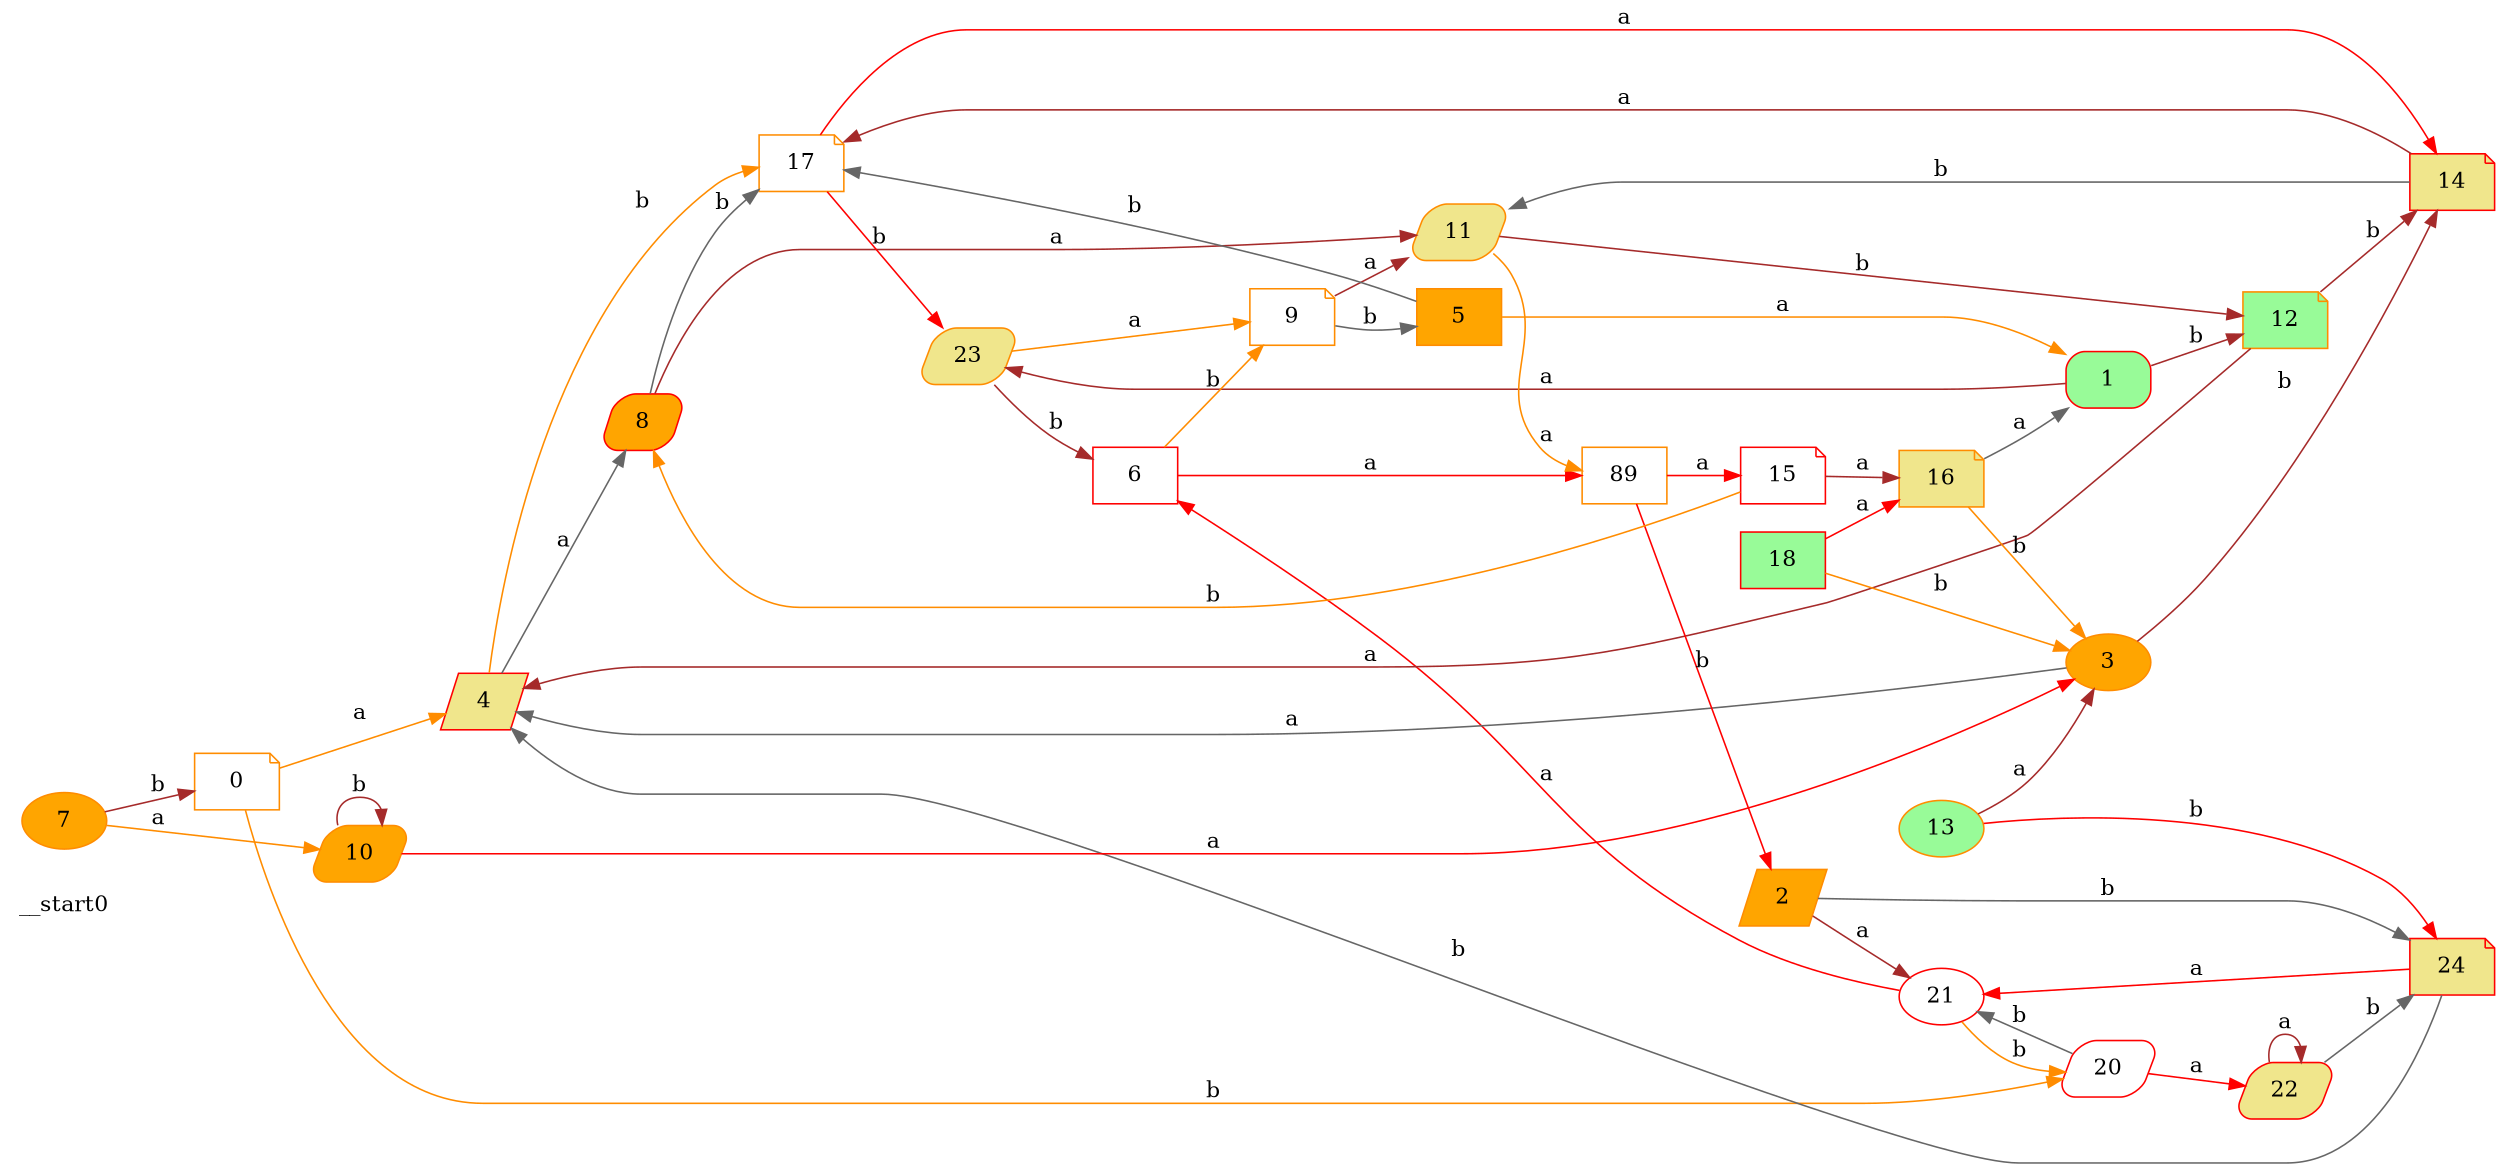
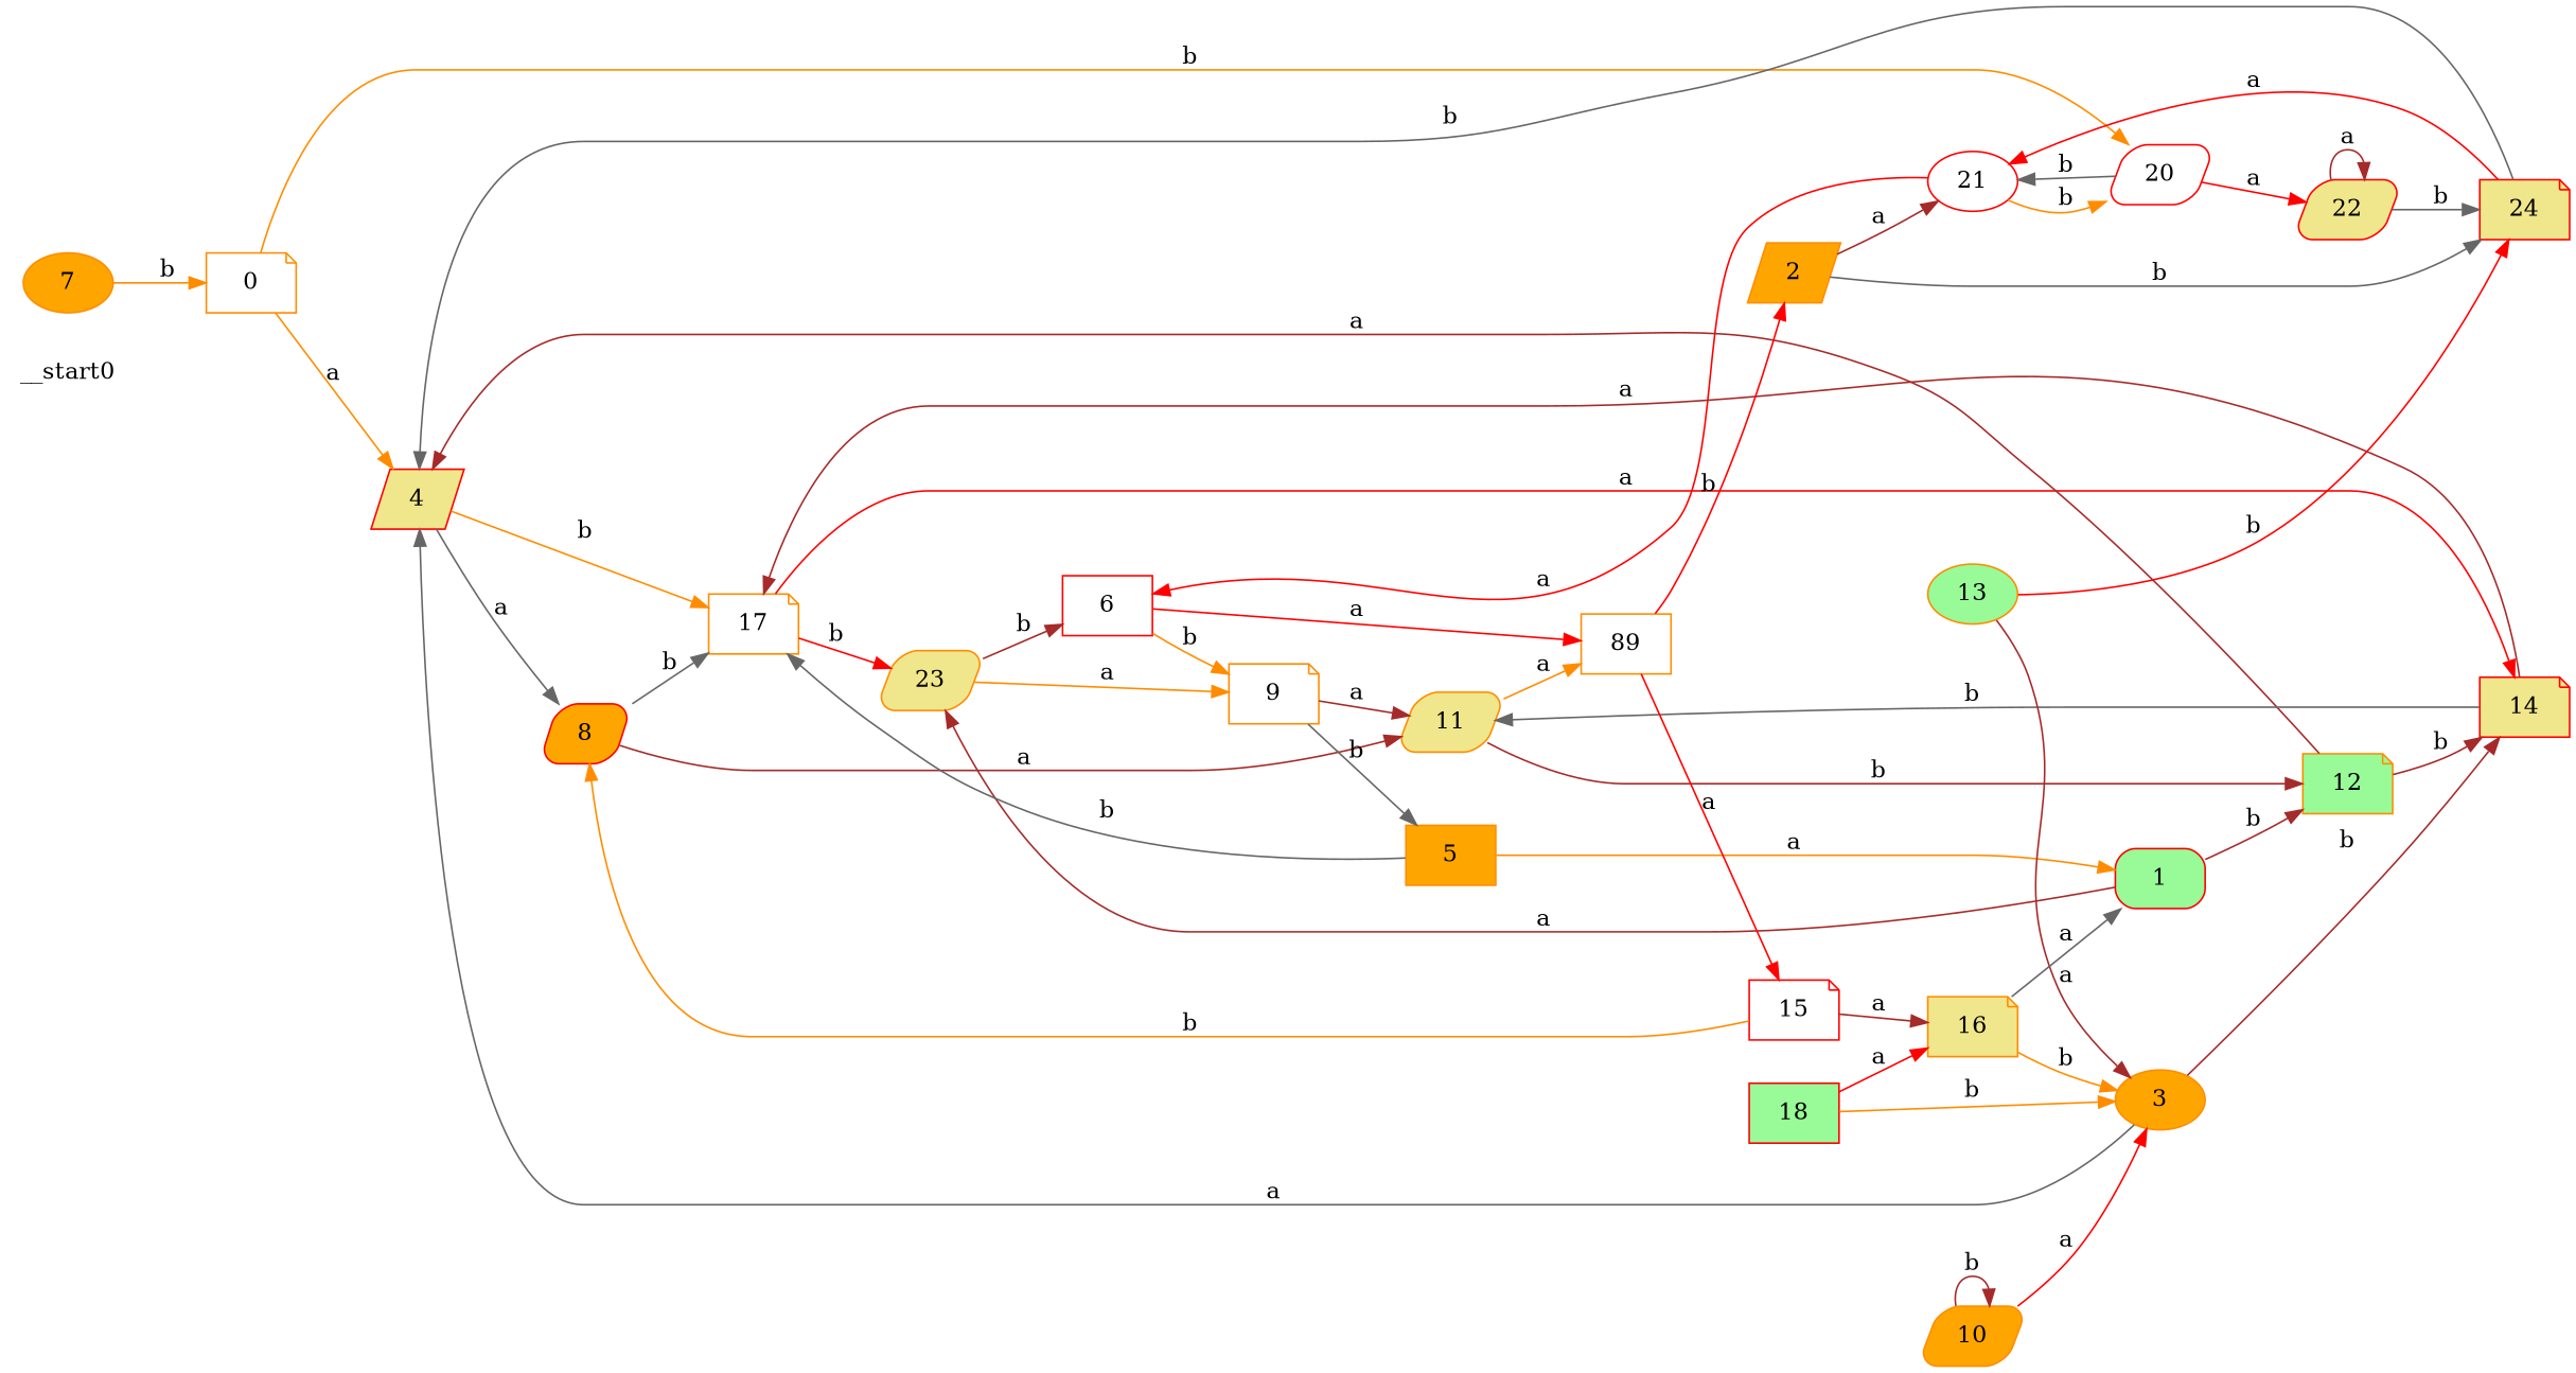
  digraph {
    rankdir=LR
    node [color=darkorange fillcolor=white shape=note style=filled]
    edge [color=brown]
    __start0 [shape=none]
    n2 [label=0]
    n3 [color=red fillcolor=khaki label=4 shape=parallelogram]
    n4 [color=red label=20 shape=parallelogram style="rounded,filled"]
    n5 [color=red fillcolor=orange label=8 shape=parallelogram style="rounded,filled"]
    n6 [label=17]
    n7 [color=red label=21 shape=ellipse style="rounded,filled"]
    n8 [color=red fillcolor=khaki label=22 shape=parallelogram style="rounded,filled"]
    n9 [color=red fillcolor=palegreen label=1 shape=box style="rounded,filled"]
    n10 [fillcolor=palegreen label=12]
    n11 [fillcolor=khaki label=23 shape=parallelogram style="rounded,filled"]
    n12 [color=red fillcolor=khaki label=14 style="rounded,filled"]
    n13 [color=red label=6 shape=box]
    n14 [label=9]
    n15 [fillcolor=orange label=2 shape=parallelogram]
    n16 [color=red fillcolor=khaki label=24]
    n17 [fillcolor=orange label=3 shape=ellipse]
    n18 [fillcolor=khaki label=11 shape=parallelogram style="rounded,filled"]
    n19 [fillcolor=orange label=5 shape=box]
    n20 [label=89 shape=box]
    n21 [color=red label=15]
    n22 [fillcolor=orange label=7 shape=ellipse style="rounded,filled"]
    n23 [fillcolor=orange label=10 shape=parallelogram style="rounded,filled"]
    n24 [fillcolor=palegreen label=13 shape=ellipse]
    n25 [fillcolor=khaki label=16]
    n26 [color=red fillcolor=palegreen label=18 shape=box]
    n2 -> n3 [color=darkorange label=a]
    n2 -> n4 [color=darkorange label=b]
    n3 -> n5 [color=gray40 label=a]
    n3 -> n6 [color=darkorange label=b]
    n4 -> n7 [color=gray40 label=b]
    n4 -> n8 [color=red label=a]
    n5 -> n6 [color=gray40 label=b]
    n5 -> n18 [label=a]
    n6 -> n11 [color=red label=b]
    n6 -> n12 [color=red label=a]
    n7 -> n4 [color=darkorange label=b]
    n7 -> n13 [color=red label=a]
    n8 -> n8 [label=a]
    n8 -> n16 [color=gray40 label=b]
    n9 -> n10 [label=b]
    n9 -> n11 [label=a]
    n10 -> n3 [label=a]
    n10 -> n12 [label=b]
    n11 -> n13 [label=b]
    n11 -> n14 [color=darkorange label=a]
    n12 -> n6 [label=a]
    n12 -> n18 [color=gray40 label=b]
    n13 -> n14 [color=darkorange label=b]
    n13 -> n20 [color=red label=a]
    n14 -> n18 [label=a]
    n14 -> n19 [color=gray40 label=b]
    n15 -> n7 [label=a]
    n15 -> n16 [color=gray40 label=b]
    n16 -> n3 [color=gray40 label=b]
    n16 -> n7 [color=red label=a]
    n17 -> n3 [color=gray40 label=a]
    n17 -> n12 [label=b]
    n18 -> n10 [label=b]
    n18 -> n20 [color=darkorange label=a]
    n19 -> n6 [color=gray40 label=b]
    n19 -> n9 [color=darkorange label=a]
    n20 -> n15 [color=red label=b]
    n20 -> n21 [color=red label=a]
    n21 -> n5 [color=darkorange label=b]
    n21 -> n25 [label=a]
-   n22 -> n2 [label=b]
-   n22 -> n23 [color=darkorange label=a]
+   n22 -> n2 [color=darkorange label=b]
    n23 -> n17 [color=red label=a]
    n23 -> n23 [label=b]
    n24 -> n16 [color=red label=b]
    n24 -> n17 [label=a]
    n25 -> n9 [color=gray40 label=a]
    n25 -> n17 [color=darkorange label=b]
    n26 -> n17 [color=darkorange label=b]
    n26 -> n25 [color=red label=a]
  }
